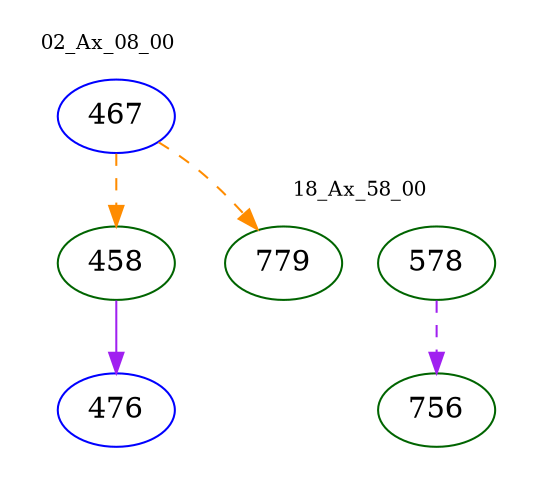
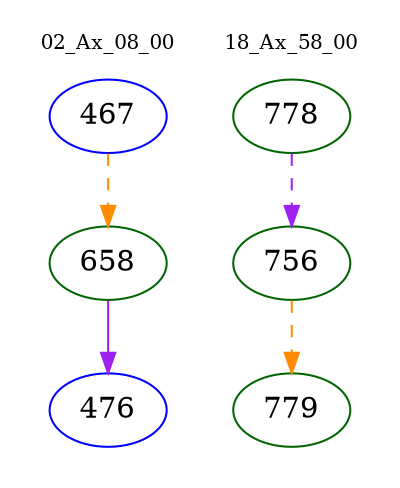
  digraph {
    node [color=darkgreen]
    edge [color=darkorange style=dashed]
    n1 [color=blue label=467]
-   n2 [label=458]
+   n2 [label=658]
    n3 [color=blue label=476]
-   n4 [label=578]
+   n4 [label=778]
    n5 [label=756]
    n6 [label=779]
    subgraph cluster_1 {
      color=white
      fontsize=10
      label="02_Ax_08_00"
      n1
      n2
      n3
    }
    subgraph cluster_2 {
      color=white
      fontsize=10
      label="18_Ax_58_00"
      n4
      n5
      n6
    }
    n1 -> n2
    n2 -> n3 [color=purple style=solid]
    n4 -> n5 [color=purple]
-   n1 -> n6
+   n5 -> n6
  }
